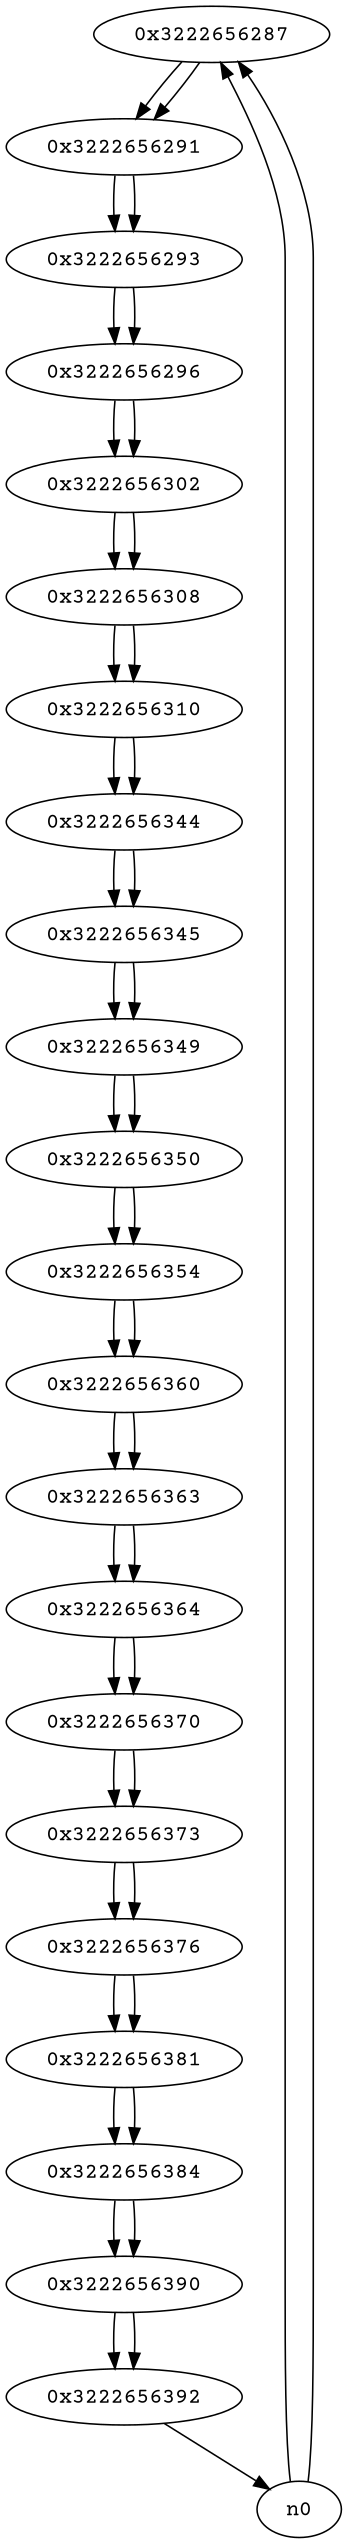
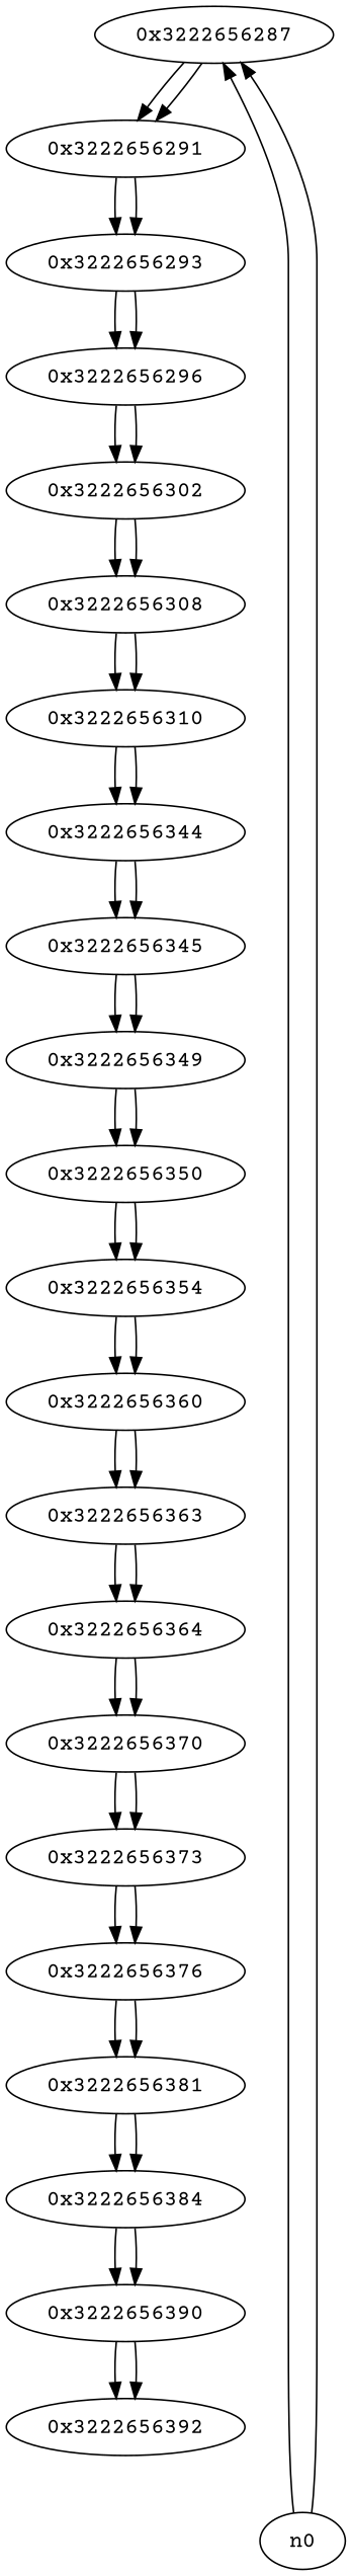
  digraph {
    fontname="Courier Prime"
    node [fontname="Courier Prime"]
    edge [fontname="Courier Prime"]
    n1 [label="0x3222656287"]
    n2 [label="0x3222656291"]
    n3 [label="0x3222656293"]
    n4 [label="0x3222656296"]
    n5 [label="0x3222656302"]
    n6 [label="0x3222656308"]
    n7 [label="0x3222656310"]
    n8 [label="0x3222656344"]
    n9 [label="0x3222656345"]
    n0
    n10 [label="0x3222656349"]
    n11 [label="0x3222656350"]
    n12 [label="0x3222656354"]
    n13 [label="0x3222656360"]
    n14 [label="0x3222656363"]
    n15 [label="0x3222656364"]
    n16 [label="0x3222656370"]
    n17 [label="0x3222656373"]
    n18 [label="0x3222656376"]
    n19 [label="0x3222656381"]
    n20 [label="0x3222656384"]
    n21 [label="0x3222656390"]
    n22 [label="0x3222656392"]
    n1 -> n2
    n1 -> n2
    n2 -> n3
    n2 -> n3
    n3 -> n4
    n3 -> n4
    n4 -> n5
    n4 -> n5
    n5 -> n6
    n5 -> n6
    n6 -> n7
    n6 -> n7
    n7 -> n8
    n7 -> n8
    n8 -> n9
    n8 -> n9
    n9 -> n10
    n9 -> n10
    n0 -> n1
    n0 -> n1
    n10 -> n11
    n10 -> n11
    n11 -> n12
    n11 -> n12
    n12 -> n13
    n12 -> n13
    n13 -> n14
    n13 -> n14
    n14 -> n15
    n14 -> n15
    n15 -> n16
    n15 -> n16
    n16 -> n17
    n16 -> n17
    n17 -> n18
    n17 -> n18
    n18 -> n19
    n18 -> n19
    n19 -> n20
    n19 -> n20
    n20 -> n21
    n20 -> n21
    n21 -> n22
    n21 -> n22
-   n22 -> n0
  }
